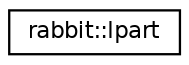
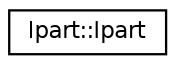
  digraph {
    rankdir=LR
    fontname="DejaVu Sans"
-   n1 [color=black fillcolor=white fontname="DejaVu Sans" fontsize=10 height=0.2 label="rabbit::lpart" shape=record style=filled width=0.4]
+   n1 [color=black fillcolor=white fontname="DejaVu Sans" fontsize=10 height=0.2 label="lpart::lpart" shape=record style=filled width=0.4]
  }
